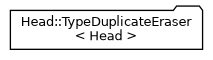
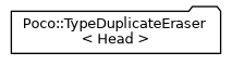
  digraph {
    rankdir=LR
-   n1 [color=black fillcolor=white fontname=Helvetica fontsize=10 height=0.2 label="Head::TypeDuplicateEraser\l\< Head \>" shape=folder style=filled width=0.4]
+   n1 [color=black fillcolor=white fontname=Helvetica fontsize=10 height=0.2 label="Poco::TypeDuplicateEraser\l\< Head \>" shape=folder style=filled width=0.4]
  }
